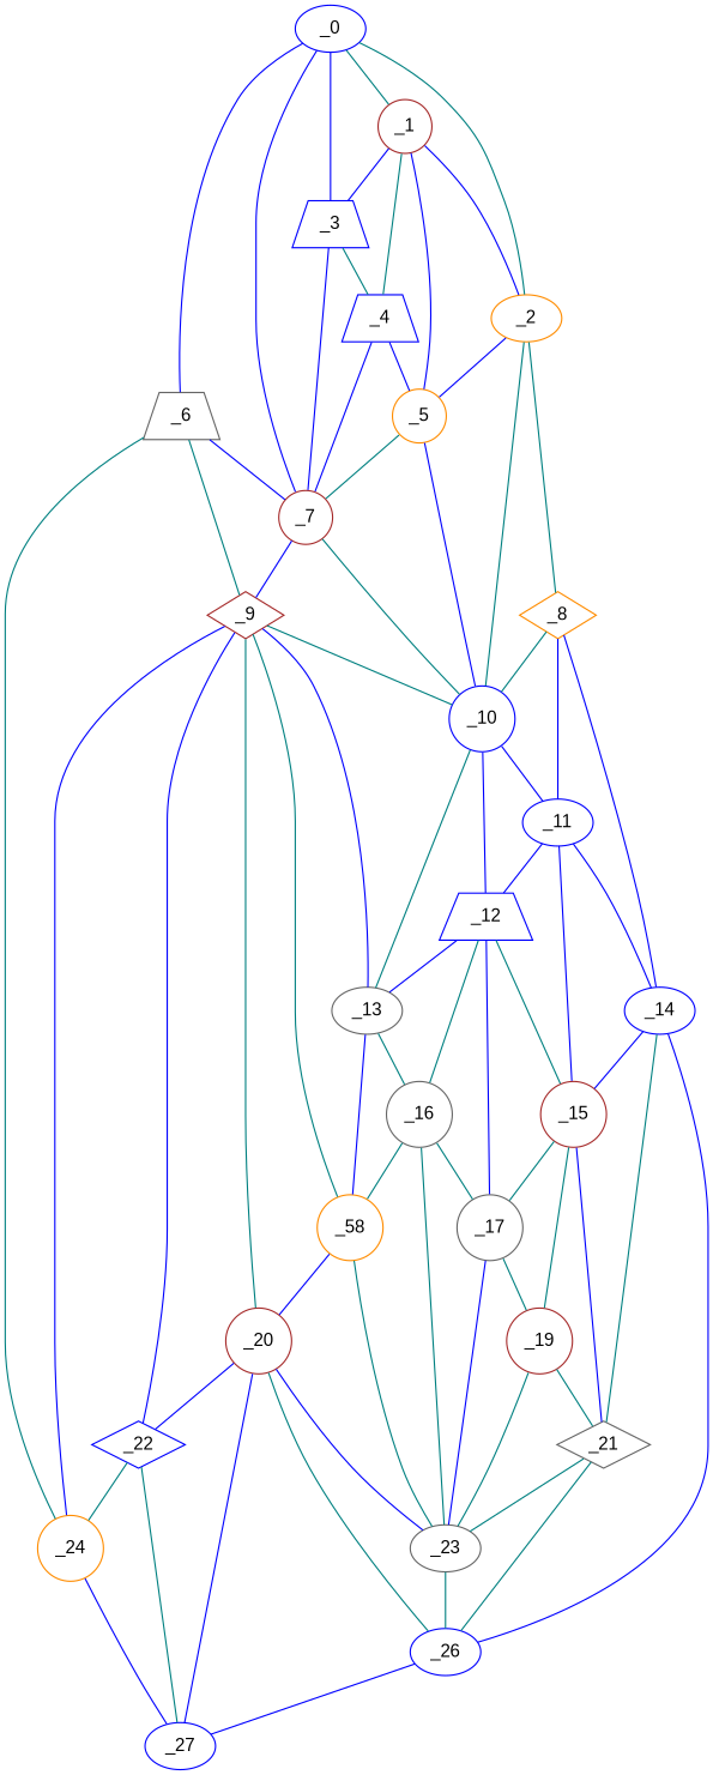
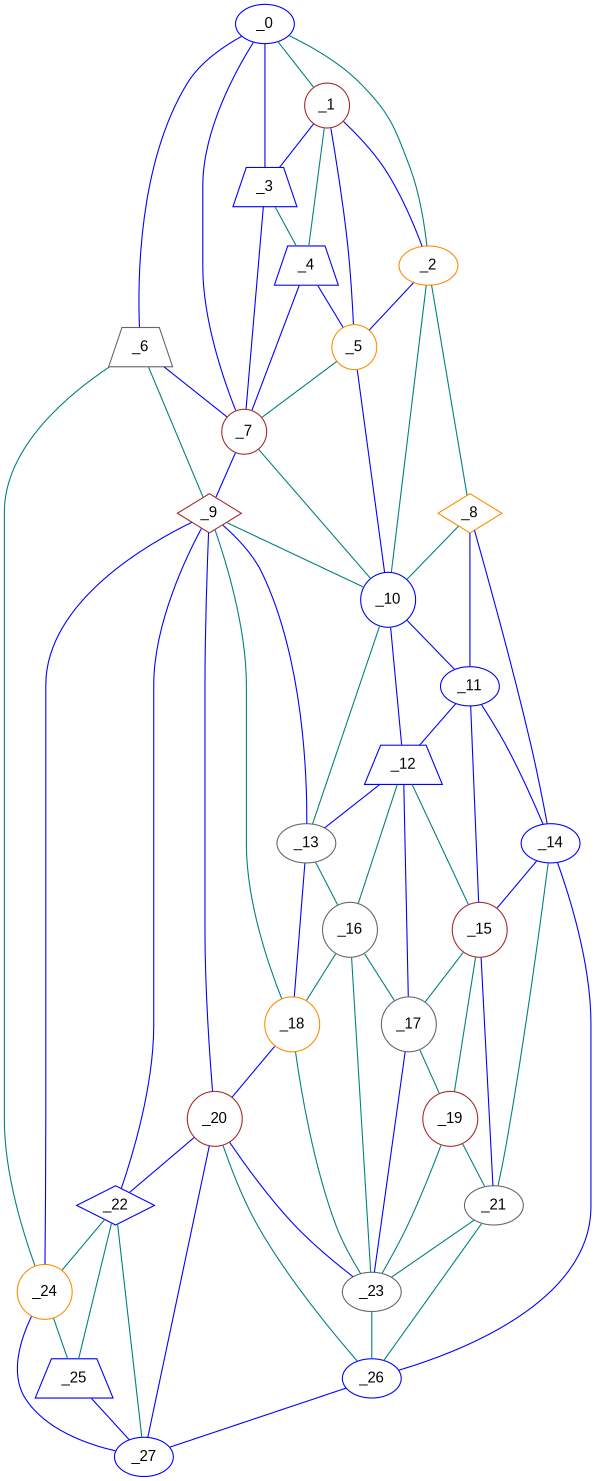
  graph {
    fontname="Liberation Sans"
    node [color=blue fontname="Liberation Sans" shape=circle x=21 y=77]
    edge [color=blue fontname="Liberation Sans" valence=2]
    _0 [shape=ellipse x=5 y=13]
    _1 [color=brown x=16 y=62]
    _2 [color=darkorange shape=ellipse x=20 y=104]
    _3 [shape=trapezium y=50]
    _6 [color=gray40 shape=trapezium x=24 y=5]
    _7 [color=brown x=28 y=47]
    _4 [shape=trapezium y=58]
    _5 [color=darkorange x=23 y=65]
    _8 [color=darkorange shape=diamond x=29 y=112]
    _10 [x=67 y=73]
    _9 [color=brown shape=diamond x=51 y=27]
    _24 [color=darkorange x=97 y=18]
    _11 [shape=ellipse x=69 y=102]
    _14 [shape=ellipse x=76 y=107]
    _13 [color=gray40 shape=ellipse x=76 y=64]
    _12 [shape=trapezium x=73]
-   _18 [color=darkorange x=86 y=51 label=_58]
+   _18 [color=darkorange x=86 y=51]
    _20 [color=brown x=91 y=38]
    _22 [shape=diamond x=94 y=31]
    _27 [shape=ellipse x=109 y=23]
+   _25 [shape=trapezium x=98 y=25]
    _15 [color=brown x=79 y=97]
-   _21 [color=gray40 shape=diamond x=93 y=91]
+   _21 [color=gray40 shape=ellipse x=93 y=91]
    _26 [shape=ellipse x=106 y=84]
    _16 [color=gray40 x=80 y=68]
    _17 [color=gray40 x=81 y=85]
    _23 [color=gray40 shape=ellipse x=96]
    _19 [color=brown x=88 y=87]
    _0 -- _1 [color=teal]
    _0 -- _2 [color=teal valence=1]
    _0 -- _3
    _0 -- _6 [valence=1]
    _0 -- _7 [valence=1]
    _1 -- _2
    _1 -- _3
    _1 -- _4 [color=teal]
    _1 -- _5 [valence=1]
    _2 -- _5
    _2 -- _8 [color=teal valence=1]
    _2 -- _10 [color=teal valence=1]
    _3 -- _7
    _3 -- _4 [color=teal]
    _6 -- _7
    _6 -- _9 [color=teal valence=1]
    _6 -- _24 [color=teal valence=1]
    _7 -- _10 [color=teal]
    _7 -- _9
    _4 -- _7
    _4 -- _5
    _5 -- _7 [color=teal]
    _5 -- _10
    _8 -- _10 [color=teal valence=1]
    _8 -- _11
    _8 -- _14 [valence=1]
    _10 -- _11
    _10 -- _13 [color=teal]
    _10 -- _12
    _9 -- _10 [color=teal]
    _9 -- _24
    _9 -- _13
    _9 -- _18 [color=teal]
-   _9 -- _20 [color=teal valence=1]
+   _9 -- _20 [valence=1]
    _9 -- _22
    _24 -- _27 [valence=1]
+   _24 -- _25 [color=teal valence=1]
    _11 -- _14
    _11 -- _12
    _11 -- _15 [valence=1]
    _14 -- _15
    _14 -- _21 [color=teal]
    _14 -- _26 [valence=1]
    _13 -- _18
    _13 -- _16 [color=teal valence=1]
    _12 -- _13
    _12 -- _15 [color=teal]
    _12 -- _16 [color=teal]
    _12 -- _17
    _18 -- _20
    _18 -- _23 [color=teal valence=1]
    _20 -- _22
    _20 -- _27 [valence=1]
    _20 -- _26 [color=teal]
    _20 -- _23
    _22 -- _24 [color=teal]
    _22 -- _27 [color=teal valence=1]
+   _22 -- _25 [color=teal]
+   _25 -- _27
    _15 -- _21 [valence=1]
    _15 -- _17 [color=teal]
    _15 -- _19 [color=teal]
    _21 -- _26 [color=teal valence=1]
    _21 -- _23 [color=teal valence=1]
    _26 -- _27 [valence=1]
    _16 -- _18 [color=teal]
    _16 -- _17 [color=teal]
    _16 -- _23 [color=teal]
    _17 -- _23 [valence=1]
    _17 -- _19 [color=teal]
    _23 -- _26 [color=teal]
    _19 -- _21 [color=teal]
    _19 -- _23 [color=teal]
  }
